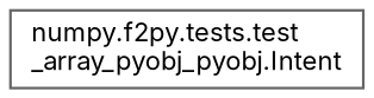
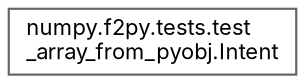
  digraph {
    rankdir=LR
    fontname=Inter
-   n1 [color=grey40 fillcolor=white fontname=Inter fontsize=10 height=0.2 label="numpy.f2py.tests.test\l_array_pyobj_pyobj.Intent" shape=box style=filled width=0.4]
+   n1 [color=grey40 fillcolor=white fontname=Inter fontsize=10 height=0.2 label="numpy.f2py.tests.test\l_array_from_pyobj.Intent" shape=box style=filled width=0.4]
  }
